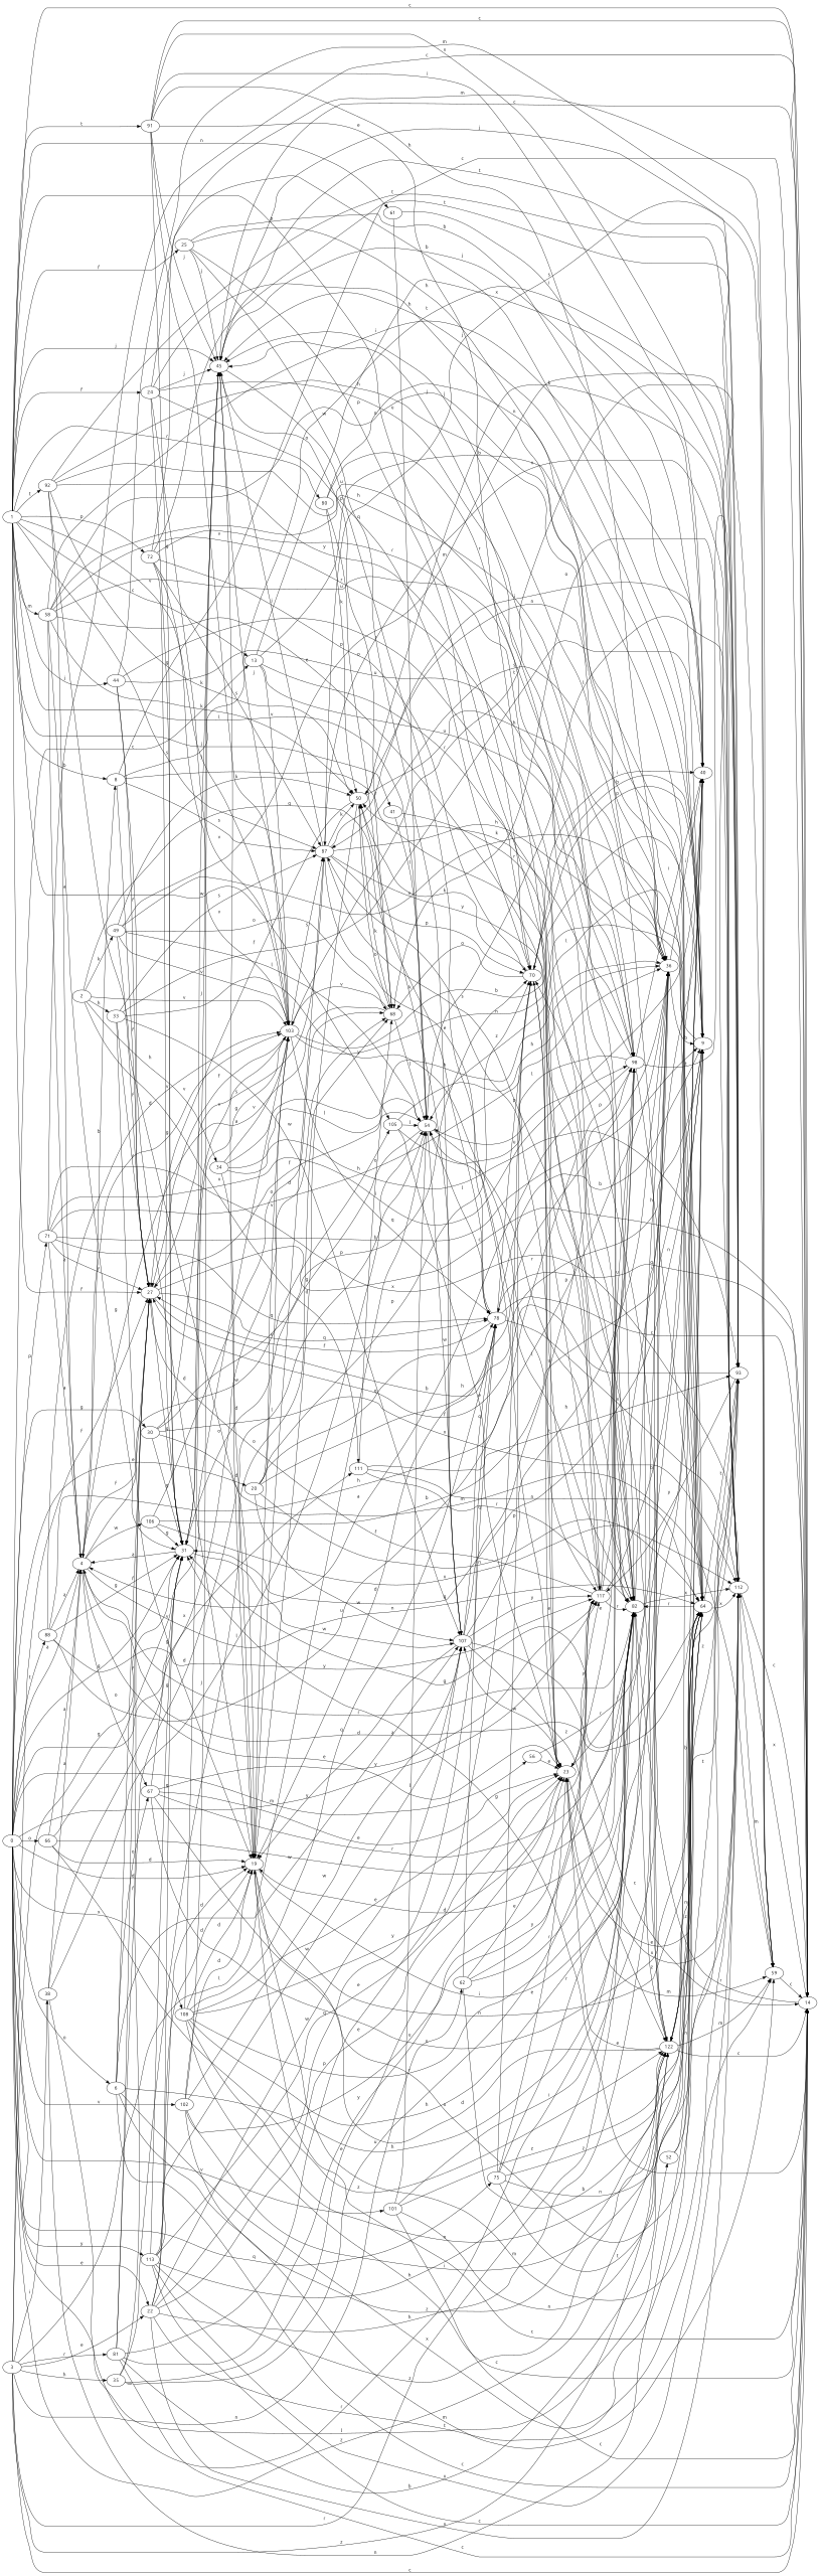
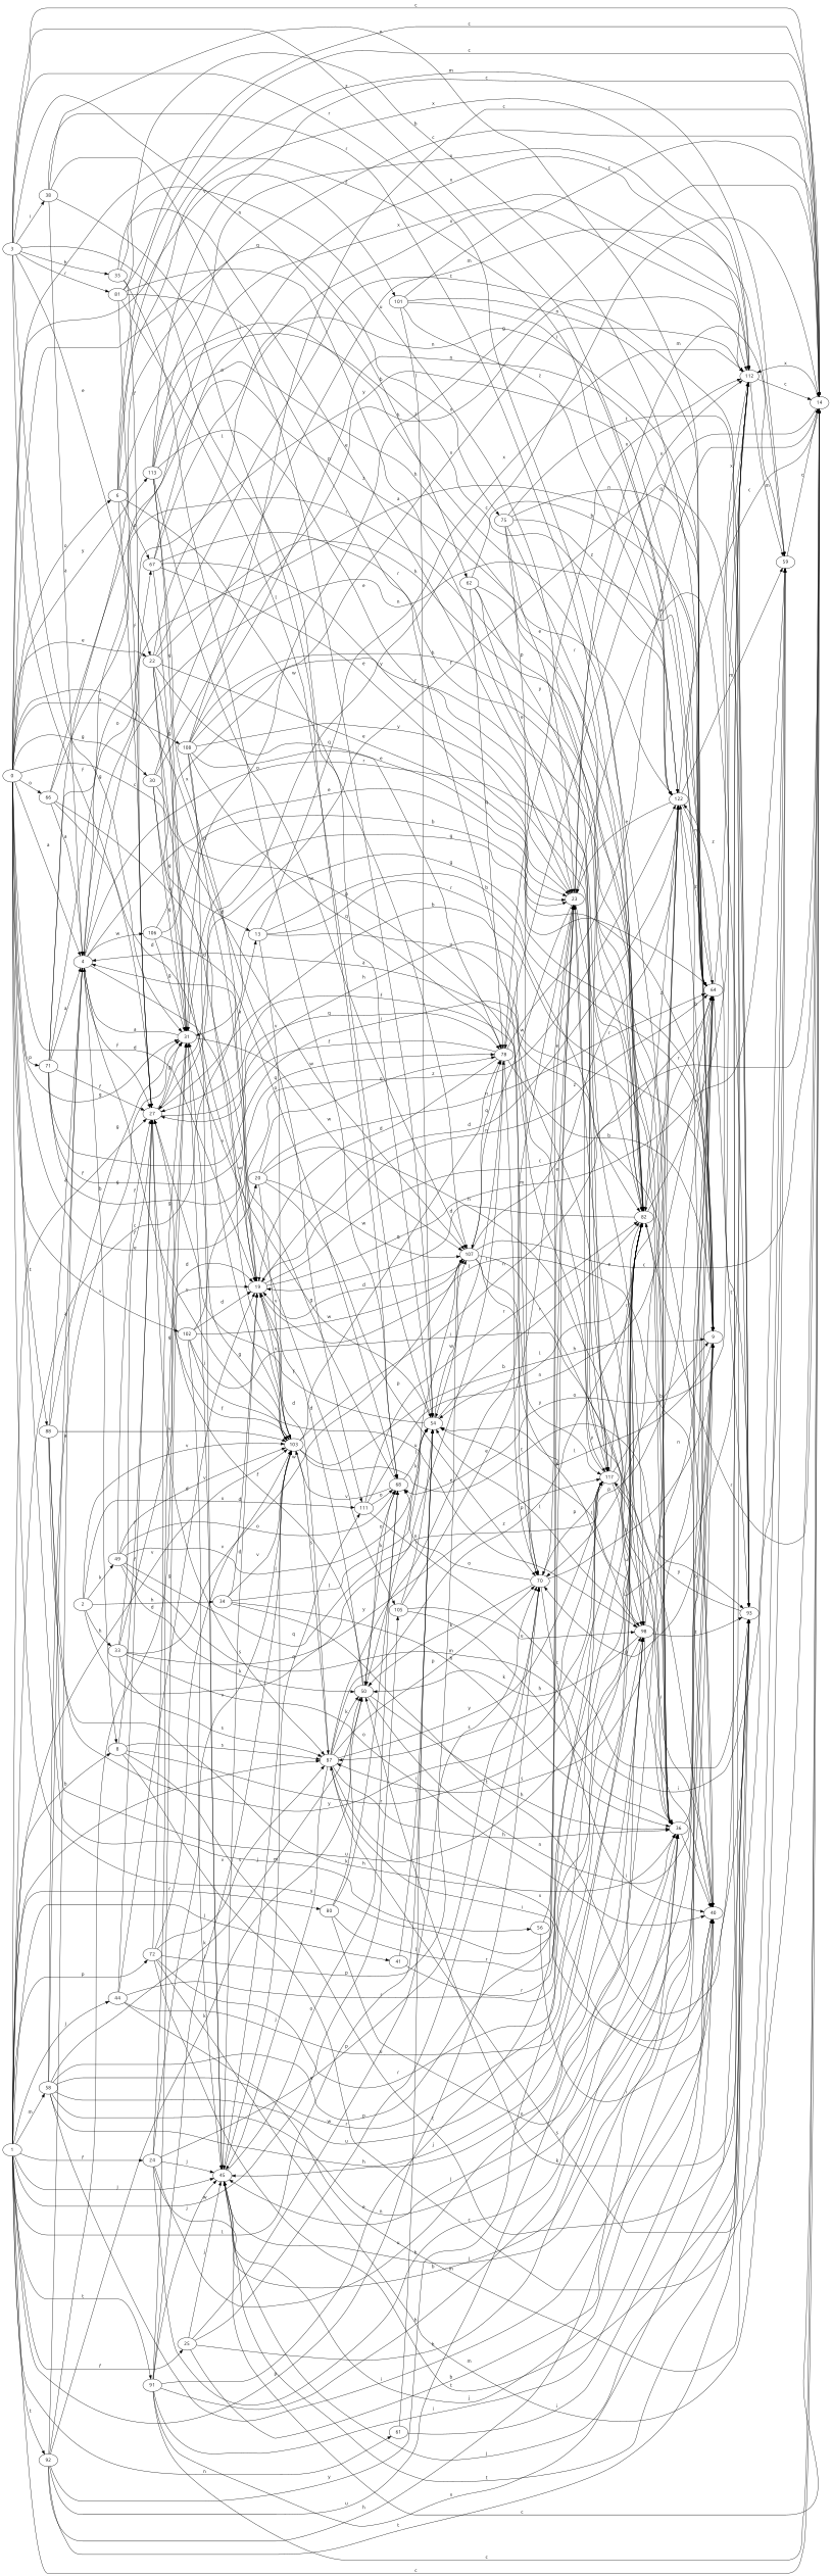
  strict digraph {
    fontname=Ubuntu
    rankdir=LR
    node [fontname=Ubuntu]
    edge [fontname=Ubuntu]
    0
    4
    6
    13
    19
    20
    22
    30
    31
-   52
    56
    66
    71
    75
    88
    101
    102
    108
    111
    113
    117
    122
    8
    27
    103
    105
    82
    23
    64
    67
    106
    14
    36
    59
    107
    112
    9
    98
    40
    n40 [label=70]
    78
    93
    45
    54
    68
    87
    1
    24
    25
    41
    44
    58
    61
    72
    80
    91
    92
    50
    2
    33
    34
    49
    3
    35
    38
    62
    81
    0 -> 4 [label=a]
    0 -> 6 [label=o]
    0 -> 13 [label=c]
    0 -> 19 [label=d]
    0 -> 20 [label=e]
    0 -> 22 [label=e]
    0 -> 30 [label=g]
    0 -> 31 [label=g]
-   0 -> 52 [label=l]
    0 -> 56 [label=m]
    0 -> 66 [label=o]
    0 -> 71 [label=p]
    0 -> 75 [label=q]
    0 -> 88 [label=t]
    0 -> 101 [label=v]
    0 -> 102 [label=v]
    0 -> 108 [label=x]
    0 -> 111 [label=x]
    0 -> 113 [label=y]
    0 -> 117 [label=y]
    0 -> 122 [label=z]
    4 -> 8 [label=b]
    4 -> 27 [label=f]
    4 -> 103 [label=v]
    4 -> 105 [label=w]
    4 -> 82 [label=r]
    4 -> 23 [label=e]
    4 -> 64 [label=n]
    4 -> 67 [label=o]
    4 -> 106 [label=w]
    6 -> 27 [label=f]
    6 -> 67 [label=o]
    6 -> 14 [label=c]
    6 -> 36 [label=h]
    6 -> 59 [label=m]
    6 -> 107 [label=w]
    6 -> 112 [label=x]
    13 -> 103 [label=v]
    13 -> 82 [label=r]
    13 -> 112 [label=x]
    13 -> 9 [label=b]
    13 -> 98 [label=u]
    19 -> 103 [label=v]
    19 -> 64 [label=n]
    19 -> 14 [label=c]
    19 -> 59 [label=m]
    19 -> 40 [label=i]
    20 -> 103 [label=v]
    20 -> 64 [label=n]
    20 -> 36 [label=h]
    20 -> 107 [label=w]
    20 -> n40 [label=p]
    20 -> 78 [label=q]
    22 -> 19 [label=d]
    22 -> 31 [label=g]
    22 -> 23 [label=e]
    22 -> 36 [label=h]
    22 -> 107 [label=w]
    22 -> 112 [label=x]
    22 -> 78 [label=q]
    22 -> 93 [label=t]
    30 -> 31 [label=g]
    30 -> 103 [label=v]
    30 -> 59 [label=m]
    30 -> 112 [label=x]
    30 -> n40 [label=p]
    31 -> 4 [label=a]
    31 -> 107 [label=w]
    31 -> 45 [label=j]
-   52 -> 64 [label=n]
-   52 -> 93 [label=t]
    56 -> 23 [label=e]
    56 -> 40 [label=i]
    66 -> 4 [label=a]
    66 -> 19 [label=d]
    66 -> 122 [label=z]
    66 -> 103 [label=v]
    66 -> 82 [label=r]
    71 -> 4 [label=a]
    71 -> 27 [label=f]
    71 -> 14 [label=c]
    71 -> 36 [label=h]
    71 -> 112 [label=x]
    71 -> 9 [label=b]
    71 -> 40 [label=i]
    71 -> 78 [label=q]
    75 -> 122 [label=z]
    75 -> 82 [label=r]
    75 -> 23 [label=e]
    75 -> 64 [label=n]
    75 -> n40 [label=p]
    75 -> 93 [label=t]
    88 -> 4 [label=a]
    88 -> 31 [label=g]
    88 -> 117 [label=y]
    88 -> 103 [label=v]
    88 -> 36 [label=h]
    88 -> 98 [label=u]
    101 -> 122 [label=z]
    101 -> 64 [label=n]
    101 -> 14 [label=c]
    101 -> 40 [label=i]
    101 -> 54 [label=l]
    102 -> 19 [label=d]
    102 -> 122 [label=z]
    102 -> 107 [label=w]
    102 -> 98 [label=u]
    102 -> 40 [label=i]
    102 -> 45 [label=j]
    108 -> 19 [label=d]
    108 -> 117 [label=y]
    108 -> 82 [label=r]
    108 -> 23 [label=e]
    108 -> 64 [label=n]
    108 -> 14 [label=c]
    108 -> 36 [label=h]
    108 -> 78 [label=q]
    108 -> 45 [label=j]
    111 -> 82 [label=r]
    111 -> 64 [label=n]
    111 -> 93 [label=t]
    111 -> 68 [label=o]
    113 -> 19 [label=d]
    113 -> 31 [label=g]
    113 -> 122 [label=z]
    113 -> 23 [label=e]
    113 -> 14 [label=c]
    113 -> 36 [label=h]
    113 -> 107 [label=w]
    113 -> 112 [label=x]
    117 -> 27 [label=f]
    117 -> 82 [label=r]
    117 -> 9 [label=b]
    117 -> 98 [label=u]
    117 -> 40 [label=i]
    117 -> n40 [label=p]
    117 -> 87 [label=s]
    122 -> 19 [label=d]
    122 -> 23 [label=e]
    122 -> 64 [label=n]
    122 -> 14 [label=c]
    122 -> 59 [label=m]
    122 -> 9 [label=b]
    122 -> n40 [label=p]
    122 -> 45 [label=j]
    8 -> 27 [label=f]
    8 -> 82 [label=r]
    8 -> 14 [label=c]
    8 -> 93 [label=t]
    8 -> 87 [label=s]
    27 -> 31 [label=g]
    27 -> 14 [label=c]
    27 -> 9 [label=b]
    27 -> 78 [label=q]
    27 -> 87 [label=s]
    103 -> 31 [label=g]
    103 -> 27 [label=f]
    103 -> 64 [label=n]
    103 -> 9 [label=b]
    103 -> 78 [label=q]
    103 -> 93 [label=t]
    103 -> 45 [label=j]
    103 -> 87 [label=s]
    105 -> 23 [label=e]
    105 -> 36 [label=h]
    105 -> 98 [label=u]
    105 -> 54 [label=l]
    82 -> 19 [label=d]
    82 -> 122 [label=z]
    82 -> 36 [label=h]
    82 -> 112 [label=x]
    82 -> 45 [label=j]
    82 -> 54 [label=l]
    23 -> 117 [label=y]
    23 -> 82 [label=r]
    23 -> 59 [label=m]
    23 -> 107 [label=w]
    23 -> 112 [label=x]
    64 -> 4 [label=a]
    64 -> 31 [label=g]
    64 -> 122 [label=z]
    64 -> 82 [label=r]
    64 -> 112 [label=x]
    64 -> 93 [label=t]
    64 -> 87 [label=s]
    67 -> 31 [label=g]
    67 -> 117 [label=y]
    67 -> 82 [label=r]
    67 -> 23 [label=e]
    67 -> 64 [label=n]
    67 -> 112 [label=x]
    106 -> 31 [label=g]
    106 -> 112 [label=x]
    106 -> 9 [label=b]
    106 -> 68 [label=o]
    14 -> 31 [label=g]
    14 -> 82 [label=r]
    14 -> 112 [label=x]
    14 -> 78 [label=q]
    36 -> 9 [label=b]
    36 -> 40 [label=i]
    59 -> 14 [label=c]
    59 -> 87 [label=s]
    107 -> 19 [label=d]
    107 -> 117 [label=y]
    107 -> 122 [label=z]
    107 -> 14 [label=c]
    107 -> 36 [label=h]
    107 -> 98 [label=u]
    107 -> 78 [label=q]
    107 -> 50 [label=k]
    112 -> 14 [label=c]
    112 -> 59 [label=m]
    112 -> 54 [label=l]
    112 -> 68 [label=o]
    112 -> 50 [label=k]
    9 -> 31 [label=g]
    9 -> n40 [label=p]
    9 -> 45 [label=j]
    9 -> 54 [label=l]
    98 -> 4 [label=a]
    98 -> 23 [label=e]
    98 -> 64 [label=n]
    98 -> 40 [label=i]
    98 -> 93 [label=t]
    98 -> 54 [label=l]
    98 -> 50 [label=k]
    40 -> 45 [label=j]
    n40 -> 23 [label=e]
    n40 -> 9 [label=b]
    n40 -> 40 [label=i]
    n40 -> 68 [label=o]
    n40 -> 50 [label=k]
    78 -> 19 [label=d]
    78 -> 27 [label=f]
    78 -> 14 [label=c]
    78 -> 112 [label=x]
    78 -> 9 [label=b]
    78 -> n40 [label=p]
    78 -> 54 [label=l]
    93 -> 117 [label=y]
    93 -> 122 [label=z]
    93 -> 27 [label=f]
    93 -> 23 [label=e]
    93 -> 45 [label=j]
    45 -> 19 [label=d]
    45 -> 14 [label=c]
-   45 -> 78 [label=q]
+   45 -> 111 [label=q]
    45 -> 93 [label=t]
    45 -> 68 [label=o]
    54 -> 31 [label=g]
    54 -> 27 [label=f]
    54 -> 82 [label=r]
    54 -> 107 [label=w]
    68 -> 4 [label=a]
    68 -> 103 [label=v]
    68 -> 54 [label=l]
    68 -> 50 [label=k]
    87 -> 19 [label=d]
    87 -> 117 [label=y]
    87 -> 122 [label=z]
    87 -> 23 [label=e]
    87 -> 36 [label=h]
    87 -> 112 [label=x]
    87 -> 40 [label=i]
    87 -> n40 [label=p]
    87 -> 45 [label=j]
    87 -> 50 [label=k]
    1 -> 13 [label=c]
    1 -> 8 [label=b]
    1 -> 27 [label=f]
    1 -> 103 [label=v]
    1 -> 105 [label=w]
    1 -> 14 [label=c]
    1 -> n40 [label=p]
    1 -> 45 [label=j]
    1 -> 54 [label=l]
    1 -> 87 [label=s]
    1 -> 24 [label=f]
    1 -> 25 [label=f]
    1 -> 41 [label=j]
    1 -> 44 [label=j]
    1 -> 58 [label=m]
    1 -> 61 [label=n]
    1 -> 72 [label=p]
    1 -> 80 [label=r]
    1 -> 91 [label=t]
    1 -> 92 [label=t]
    24 -> 31 [label=g]
    24 -> 103 [label=v]
    24 -> 36 [label=h]
    24 -> 9 [label=b]
    24 -> 98 [label=u]
    24 -> n40 [label=p]
    24 -> 45 [label=j]
    25 -> 36 [label=h]
    25 -> 107 [label=w]
    25 -> 9 [label=b]
    25 -> n40 [label=p]
    25 -> 45 [label=j]
    41 -> 82 [label=r]
    41 -> 54 [label=l]
    44 -> 19 [label=d]
    44 -> 27 [label=f]
    44 -> 82 [label=r]
    44 -> 59 [label=m]
    44 -> 98 [label=u]
    58 -> 4 [label=a]
    58 -> 31 [label=g]
    58 -> 82 [label=r]
    58 -> 23 [label=e]
    58 -> 64 [label=n]
    58 -> 36 [label=h]
    58 -> 98 [label=u]
    58 -> 40 [label=i]
    58 -> 50 [label=k]
    61 -> 40 [label=i]
    61 -> 54 [label=l]
    72 -> 31 [label=g]
    72 -> 103 [label=v]
    72 -> 82 [label=r]
    72 -> 59 [label=m]
    72 -> n40 [label=p]
    72 -> 93 [label=t]
    72 -> 87 [label=s]
    80 -> 82 [label=r]
    80 -> 64 [label=n]
    80 -> 68 [label=o]
    80 -> 50 [label=k]
    91 -> 31 [label=g]
    91 -> 103 [label=v]
    91 -> 23 [label=e]
    91 -> 14 [label=c]
    91 -> 36 [label=h]
    91 -> 112 [label=x]
    91 -> 40 [label=i]
    91 -> 45 [label=j]
    92 -> 4 [label=a]
    92 -> 19 [label=d]
    92 -> 117 [label=y]
    92 -> 36 [label=h]
    92 -> 98 [label=u]
    92 -> 93 [label=t]
    92 -> 50 [label=k]
    50 -> 19 [label=d]
    50 -> 27 [label=f]
    50 -> 64 [label=n]
    50 -> 36 [label=h]
    50 -> 68 [label=o]
    2 -> 111 [label=x]
    2 -> 103 [label=v]
    2 -> 78 [label=q]
    2 -> 33 [label=h]
    2 -> 34 [label=h]
    2 -> 49 [label=k]
    33 -> 19 [label=d]
    33 -> 117 [label=y]
    33 -> 27 [label=f]
    33 -> 107 [label=w]
    33 -> 40 [label=i]
    33 -> 87 [label=s]
    34 -> 19 [label=d]
    34 -> 103 [label=v]
    34 -> 36 [label=h]
    34 -> 93 [label=t]
    34 -> 54 [label=l]
    49 -> 27 [label=f]
    49 -> 103 [label=v]
    49 -> 64 [label=n]
    49 -> 59 [label=m]
    49 -> 54 [label=l]
    49 -> 68 [label=o]
    49 -> 50 [label=k]
    3 -> 22 [label=e]
    3 -> 31 [label=g]
    3 -> 122 [label=z]
    3 -> 27 [label=f]
    3 -> 82 [label=r]
    3 -> 14 [label=c]
    3 -> 54 [label=l]
    3 -> 35 [label=h]
    3 -> 38 [label=i]
    3 -> 62 [label=n]
    3 -> 81 [label=r]
    35 -> 27 [label=f]
    35 -> 23 [label=e]
    35 -> 98 [label=u]
    35 -> 68 [label=o]
    38 -> 4 [label=a]
    38 -> 82 [label=r]
    38 -> 64 [label=n]
    38 -> 54 [label=l]
    38 -> 68 [label=o]
    62 -> 117 [label=y]
    62 -> 82 [label=r]
    62 -> 23 [label=e]
    62 -> 9 [label=b]
    62 -> 78 [label=q]
    81 -> 117 [label=y]
    81 -> 27 [label=f]
    81 -> 14 [label=c]
    81 -> 9 [label=b]
    81 -> n40 [label=p]
    81 -> 54 [label=l]
  }
